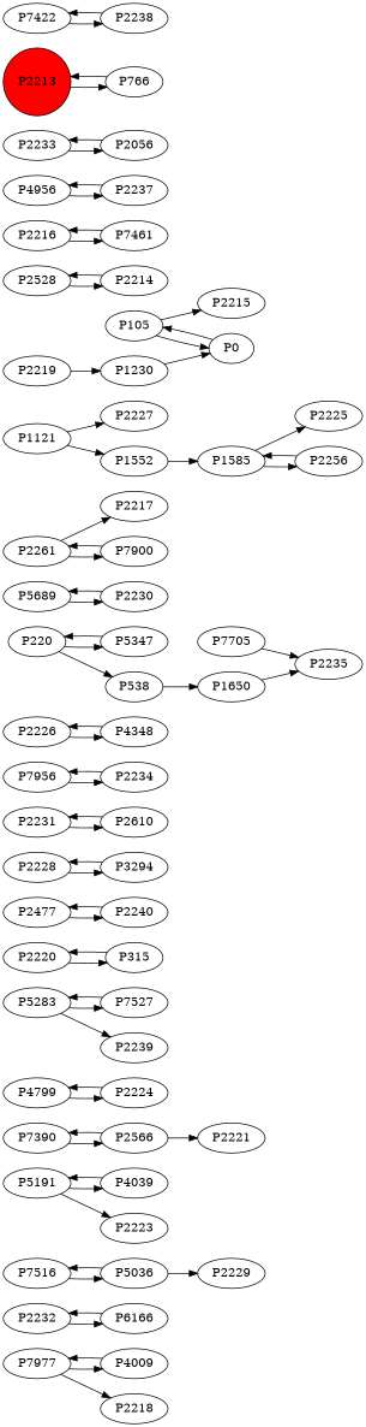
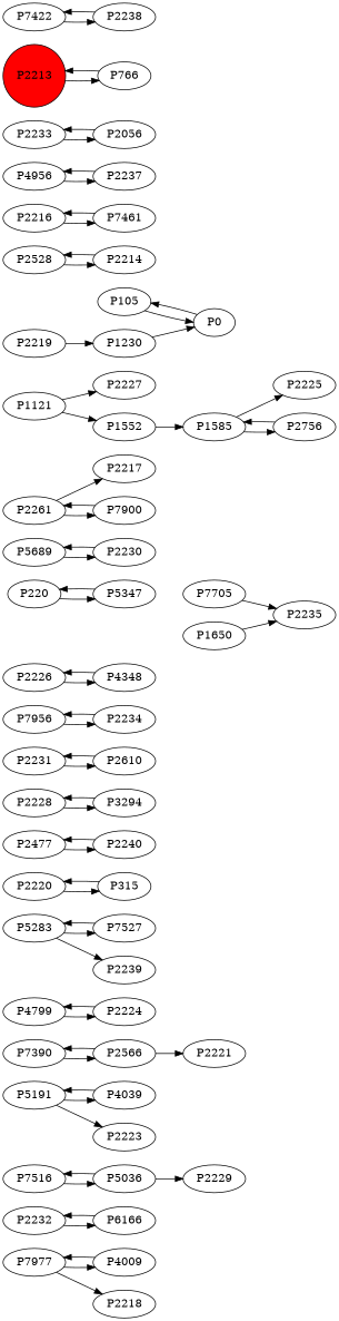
  digraph {
    rankdir=LR
    P7977
    P4009
    P2218
    P2232
    P6166
    P7516
    P5036
    P2229
    P5191
    P4039
    P2223
    P7390
    P2566
    P2221
    P4799
    P2224
    P5283
    P7527
    P2239
    P2220
    P315
    P2477
    P2240
    P2228
    P3294
    P2231
    P2610
    P7956
    P2234
    P2226
    P4348
    P7705
    P2235
    P5689
    P2230
    P2261
    P2217
    P7900
    P1121
    P2227
    P1552
    P1585
    P220
    P5347
-   P538
    P1650
    P2225
-   P2756 [label=P2256]
+   P2756
    P105
-   P2215
    P0
    P1230
    P2219
    P2528
    P2214
    P2216
    P7461
    P4956
    P2237
    P2233
    P2056
    P2213 [fillcolor=red shape=circle style=filled]
    P766
    P7422
    P2238
    P7977 -> P4009
    P7977 -> P2218
    P4009 -> P7977
    P2232 -> P6166
    P6166 -> P2232
    P7516 -> P5036
    P5036 -> P7516
    P5036 -> P2229
    P5191 -> P4039
    P5191 -> P2223
    P4039 -> P5191
    P7390 -> P2566
    P2566 -> P7390
    P2566 -> P2221
    P4799 -> P2224
    P2224 -> P4799
    P5283 -> P7527
    P5283 -> P2239
    P7527 -> P5283
    P2220 -> P315
    P315 -> P2220
    P2477 -> P2240
    P2240 -> P2477
    P2228 -> P3294
    P3294 -> P2228
    P2231 -> P2610
    P2610 -> P2231
    P7956 -> P2234
    P2234 -> P7956
    P2226 -> P4348
    P4348 -> P2226
    P7705 -> P2235
    P5689 -> P2230
    P2230 -> P5689
    P2261 -> P2217
    P2261 -> P7900
    P7900 -> P2261
    P1121 -> P2227
    P1121 -> P1552
    P1552 -> P1585
    P1585 -> P2225
    P1585 -> P2756
    P220 -> P5347
-   P220 -> P538
    P5347 -> P220
-   P538 -> P1650
    P1650 -> P2235
    P2756 -> P1585
-   P105 -> P2215
    P105 -> P0
    P0 -> P105
    P1230 -> P0
    P2219 -> P1230
    P2528 -> P2214
    P2214 -> P2528
    P2216 -> P7461
    P7461 -> P2216
    P4956 -> P2237
    P2237 -> P4956
    P2233 -> P2056
    P2056 -> P2233
    P2213 -> P766
    P766 -> P2213
    P7422 -> P2238
    P2238 -> P7422
  }
